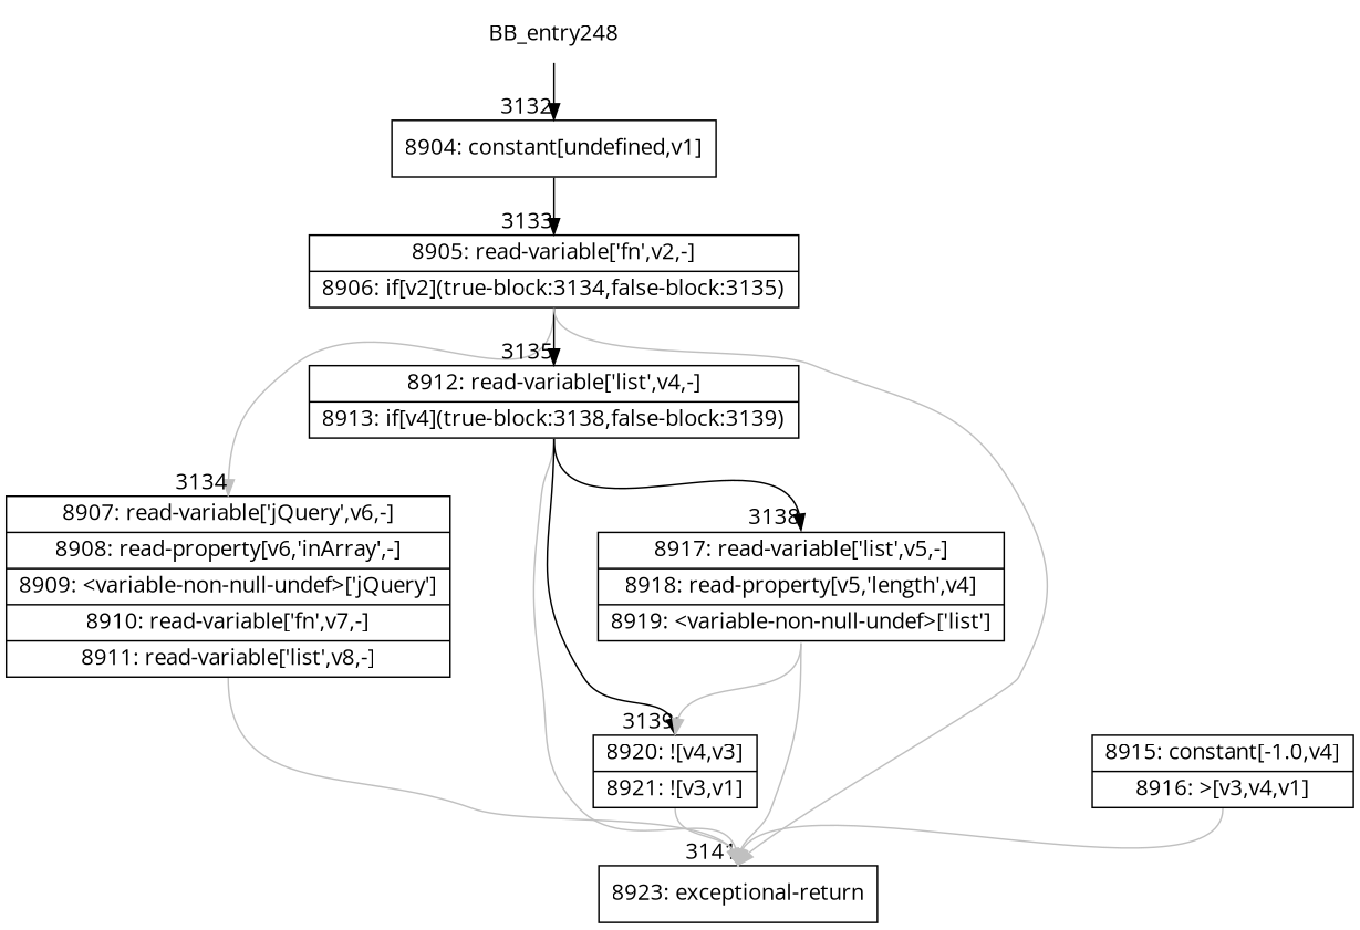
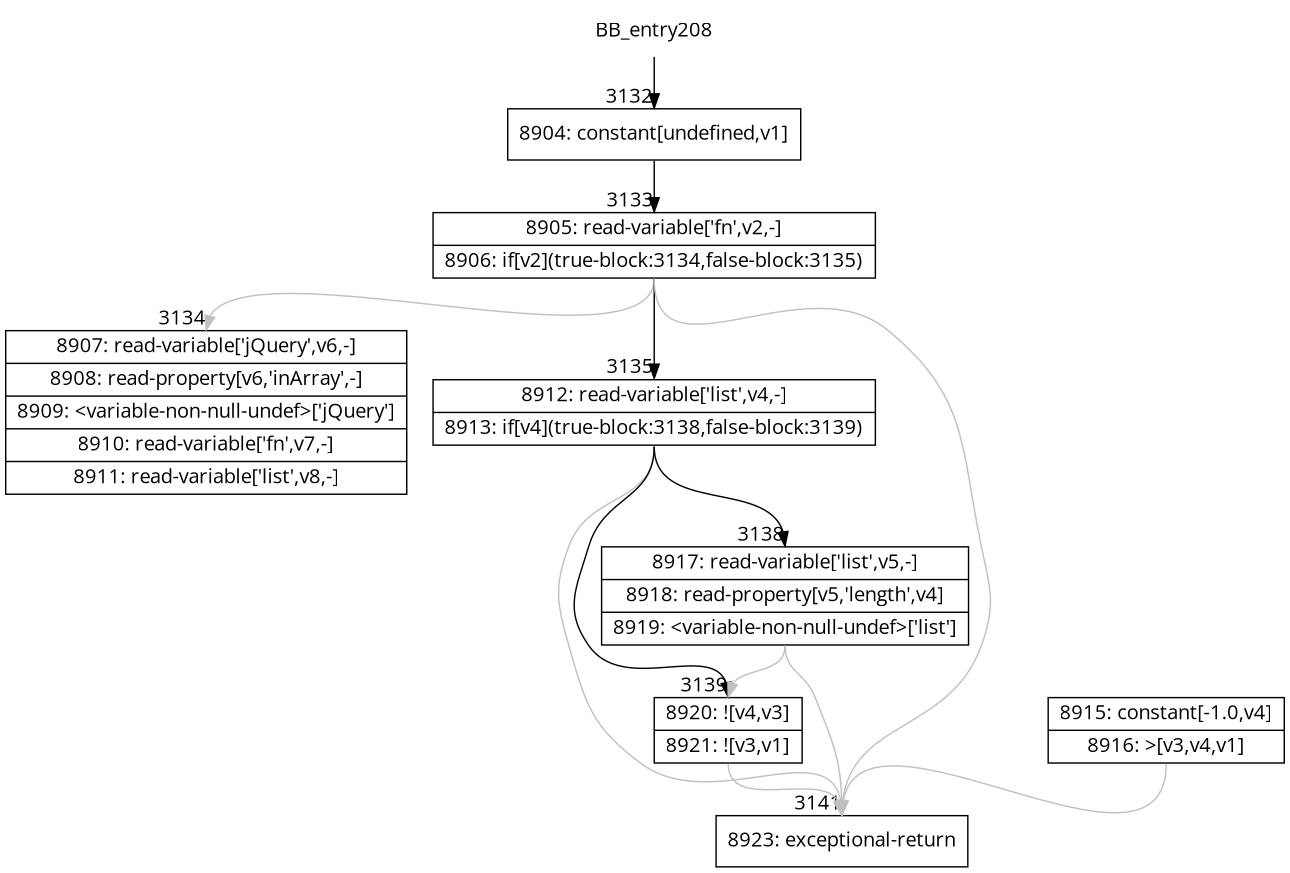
  digraph {
    fontname="Open Sans"
    rankdir=TD
    node [fontname="Open Sans" shape=record]
    edge [fontname="Open Sans" headport=n tailport=s color=gray]
-   BB_entry208 [shape=none label=BB_entry248]
+   BB_entry208 [shape=none]
    n2 [label="{8904: constant[undefined,v1]}"]
    n3 [label="{8905: read-variable['fn',v2,-]|8906: if[v2](true-block:3134,false-block:3135)}"]
    n4 [label="{8907: read-variable['jQuery',v6,-]|8908: read-property[v6,'inArray',-]|8909: \<variable-non-null-undef\>['jQuery']|8910: read-variable['fn',v7,-]|8911: read-variable['list',v8,-]}"]
    n5 [label="{8912: read-variable['list',v4,-]|8913: if[v4](true-block:3138,false-block:3139)}"]
    n6 [label="{8923: exceptional-return}"]
    n7 [label="{8920: ![v4,v3]|8921: ![v3,v1]}"]
    n8 [label="{8917: read-variable['list',v5,-]|8918: read-property[v5,'length',v4]|8919: \<variable-non-null-undef\>['list']}"]
    n9 [label="{8915: constant[-1.0,v4]|8916: \>[v3,v4,v1]}"]
    BB_entry208 -> n2 [headlabel="    3132" color=""]
    n2 -> n3 [headlabel="      3133" color=""]
    n3 -> n4 [headlabel="      3134"]
    n3 -> n5 [headlabel="      3135" color=""]
    n3 -> n6 [headlabel="      3141"]
-   n4 -> n6
    n5 -> n6
    n5 -> n7 [headlabel="      3139" color=""]
    n5 -> n8 [headlabel="      3138" color=""]
    n7 -> n6
    n8 -> n6
    n8 -> n7
    n9 -> n6
  }
